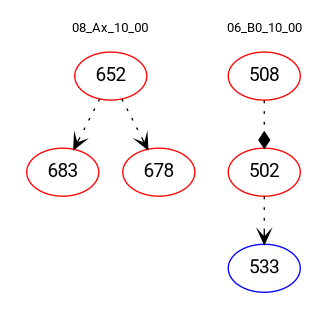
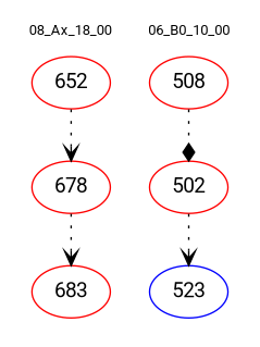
  digraph {
    fontname=Roboto
    node [color=red fontname=Roboto]
    edge [arrowhead=vee color=black fontname=Roboto style=dotted]
    n1 [label=652]
    n2 [label=683]
    n3 [label=678]
    n4 [label=502]
    n5 [label=508]
-   n6 [color=blue label=533]
+   n6 [color=blue label=523]
    subgraph cluster_1 {
      color=white
      fontsize=10
-     label="08_Ax_10_00"
+     label="08_Ax_18_00"
      n1
      n2
      n3
    }
    subgraph cluster_2 {
      color=white
      fontsize=10
      label="06_B0_10_00"
      n4
      n5
      n6
    }
-   n1 -> n2
+   n3 -> n2
    n1 -> n3
    n4 -> n6
    n5 -> n4 [arrowhead=diamond]
  }
